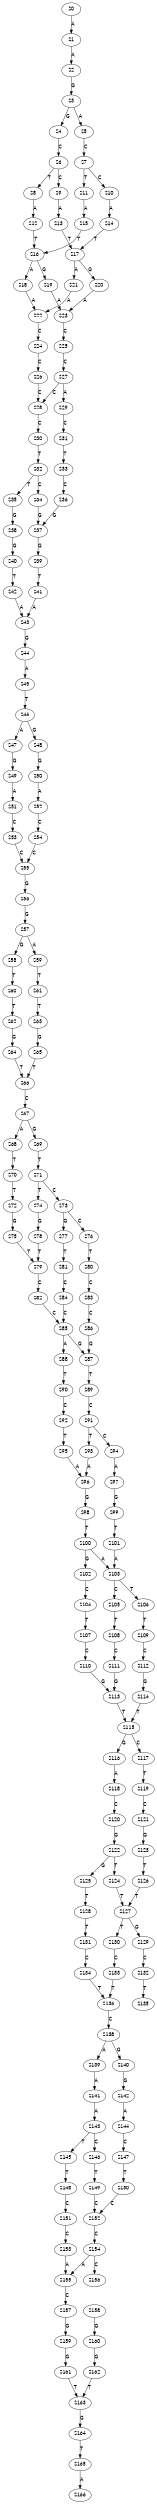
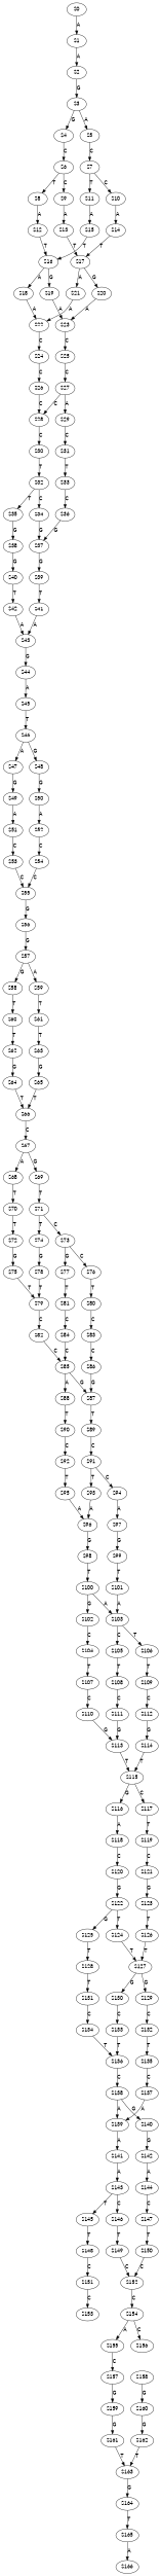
  strict digraph {
    fontname=Lato
    node [fontname=Lato]
    edge [fontname=Lato]
    S0
    S1
    S2
    S3
    S4
    S5
    S6
    S7
    S8
    S9
    S10
    S11
    S12
    S13
    S14
    S15
    S16
    S17
    S18
    S19
    S20
    S21
    S22
    S23
    S24
    S25
    S26
    S27
    S28
    S29
    S30
    S31
    S32
    S33
    S34
    S35
    S36
    S37
    S38
    S39
    S40
    S41
    S42
    S43
    S44
    S45
    S46
    S47
    S48
    S49
    S50
    S51
    S52
    S53
    S54
    S55
    S56
    S57
    S58
    S59
    S60
    S61
    S62
    S63
    S64
    S65
    S66
    S67
    S68
    S69
    S70
    S71
    S72
    S73
    S74
    S75
    S76
    S77
    S78
    S79
    S80
    S81
    S82
    S83
    S84
    S85
    S86
    S87
    S88
    S89
    S90
    S91
    S92
    S93
    S94
    S95
    S96
    S97
    S98
    S99
    S100
    S101
    S102
    S103
    S104
    S105
    S106
    S107
    S108
    S109
    S110
    S111
    S112
    S113
    S114
    S115
    S116
    S117
    S118
    S119
    S120
    S121
    S122
    S123
    S124
    S125
    S126
    S127
    S128
    S129
    S130
    S131
    S132
    S133
    S134
    S135
    S136
+   S137
    S138
    S139
    S140
    S141
    S142
    S143
    S144
    S145
    S146
    S147
    S148
    S149
    S150
    S151
    S152
    S153
    S154
    S155
    S156
    S157
    S159
    S158
    S160
    S161
    S162
    S163
    S164
    S165
    S166
    S0 -> S1 [label=A]
    S1 -> S2 [label=A]
    S2 -> S3 [label=G]
    S3 -> S4 [label=G]
    S3 -> S5 [label=A]
    S4 -> S6 [label=C]
    S5 -> S7 [label=C]
    S6 -> S8 [label=T]
    S6 -> S9 [label=C]
    S7 -> S10 [label=C]
    S7 -> S11 [label=T]
    S8 -> S12 [label=A]
    S9 -> S13 [label=A]
    S10 -> S14 [label=A]
    S11 -> S15 [label=A]
    S12 -> S16 [label=T]
    S13 -> S17 [label=T]
    S14 -> S17 [label=T]
    S15 -> S16 [label=T]
    S16 -> S18 [label=A]
    S16 -> S19 [label=G]
    S17 -> S20 [label=G]
    S17 -> S21 [label=A]
    S18 -> S22 [label=A]
    S19 -> S23 [label=A]
    S20 -> S23 [label=A]
    S21 -> S22 [label=A]
    S22 -> S24 [label=C]
    S23 -> S25 [label=C]
    S24 -> S26 [label=C]
    S25 -> S27 [label=C]
    S26 -> S28 [label=C]
    S27 -> S28 [label=C]
    S27 -> S29 [label=A]
    S28 -> S30 [label=C]
    S29 -> S31 [label=C]
    S30 -> S32 [label=T]
    S31 -> S33 [label=T]
    S32 -> S34 [label=C]
    S32 -> S35 [label=T]
    S33 -> S36 [label=C]
    S34 -> S37 [label=G]
    S35 -> S38 [label=G]
    S36 -> S37 [label=G]
    S37 -> S39 [label=G]
    S38 -> S40 [label=G]
    S39 -> S41 [label=T]
    S40 -> S42 [label=T]
    S41 -> S43 [label=A]
    S42 -> S43 [label=A]
    S43 -> S44 [label=G]
    S44 -> S45 [label=A]
    S45 -> S46 [label=T]
    S46 -> S47 [label=A]
    S46 -> S48 [label=G]
    S47 -> S49 [label=G]
    S48 -> S50 [label=G]
    S49 -> S51 [label=A]
    S50 -> S52 [label=A]
    S51 -> S53 [label=C]
    S52 -> S54 [label=C]
    S53 -> S55 [label=C]
    S54 -> S55 [label=C]
    S55 -> S56 [label=G]
    S56 -> S57 [label=G]
    S57 -> S58 [label=G]
    S57 -> S59 [label=A]
    S58 -> S60 [label=T]
    S59 -> S61 [label=T]
    S60 -> S62 [label=T]
    S61 -> S63 [label=T]
    S62 -> S64 [label=G]
    S63 -> S65 [label=G]
    S64 -> S66 [label=T]
    S65 -> S66 [label=T]
    S66 -> S67 [label=C]
    S67 -> S68 [label=A]
    S67 -> S69 [label=G]
    S68 -> S70 [label=T]
    S69 -> S71 [label=T]
    S70 -> S72 [label=T]
    S71 -> S73 [label=C]
    S71 -> S74 [label=T]
    S72 -> S75 [label=G]
    S73 -> S76 [label=C]
    S73 -> S77 [label=G]
    S74 -> S78 [label=G]
    S75 -> S79 [label=T]
    S76 -> S80 [label=T]
    S77 -> S81 [label=T]
    S78 -> S79 [label=T]
    S79 -> S82 [label=C]
    S80 -> S83 [label=C]
    S81 -> S84 [label=C]
    S82 -> S85 [label=C]
    S83 -> S86 [label=C]
    S84 -> S85 [label=C]
    S85 -> S87 [label=G]
    S85 -> S88 [label=A]
    S86 -> S87 [label=G]
    S87 -> S89 [label=T]
    S88 -> S90 [label=T]
    S89 -> S91 [label=C]
    S90 -> S92 [label=C]
    S91 -> S93 [label=T]
    S91 -> S94 [label=C]
    S92 -> S95 [label=T]
    S93 -> S96 [label=A]
    S94 -> S97 [label=A]
    S95 -> S96 [label=A]
    S96 -> S98 [label=G]
    S97 -> S99 [label=G]
    S98 -> S100 [label=T]
    S99 -> S101 [label=T]
    S100 -> S102 [label=G]
    S100 -> S103 [label=A]
    S101 -> S103 [label=A]
    S102 -> S104 [label=C]
    S103 -> S105 [label=C]
    S103 -> S106 [label=T]
    S104 -> S107 [label=T]
    S105 -> S108 [label=T]
    S106 -> S109 [label=T]
    S107 -> S110 [label=C]
    S108 -> S111 [label=C]
    S109 -> S112 [label=C]
    S110 -> S113 [label=G]
    S111 -> S113 [label=G]
    S112 -> S114 [label=G]
    S113 -> S115 [label=T]
    S114 -> S115 [label=T]
    S115 -> S116 [label=G]
    S115 -> S117 [label=C]
    S116 -> S118 [label=A]
    S117 -> S119 [label=T]
    S118 -> S120 [label=C]
    S119 -> S121 [label=C]
    S120 -> S122 [label=G]
    S121 -> S123 [label=G]
    S122 -> S124 [label=T]
    S122 -> S125 [label=G]
    S123 -> S126 [label=T]
    S124 -> S127 [label=T]
    S125 -> S128 [label=T]
    S126 -> S127 [label=T]
    S127 -> S129 [label=G]
-   S127 -> S130 [label=T]
+   S127 -> S130 [label=G]
    S128 -> S131 [label=T]
    S129 -> S132 [label=C]
    S130 -> S133 [label=C]
    S131 -> S134 [label=C]
    S132 -> S135 [label=T]
    S133 -> S136 [label=T]
    S134 -> S136 [label=T]
+   S135 -> S137 [label=C]
    S136 -> S138 [label=C]
+   S137 -> S139 [label=A]
    S138 -> S139 [label=A]
    S138 -> S140 [label=G]
    S139 -> S141 [label=A]
    S140 -> S142 [label=G]
    S141 -> S143 [label=A]
    S142 -> S144 [label=A]
    S143 -> S145 [label=T]
    S143 -> S146 [label=C]
    S144 -> S147 [label=C]
    S145 -> S148 [label=T]
    S146 -> S149 [label=T]
    S147 -> S150 [label=T]
    S148 -> S151 [label=C]
    S149 -> S152 [label=C]
    S150 -> S152 [label=C]
    S151 -> S153 [label=C]
    S152 -> S154 [label=C]
-   S153 -> S155 [label=A]
    S154 -> S155 [label=A]
    S154 -> S156 [label=C]
    S155 -> S157 [label=C]
    S157 -> S159 [label=G]
    S159 -> S161 [label=G]
    S158 -> S160 [label=G]
    S160 -> S162 [label=G]
    S161 -> S163 [label=T]
    S162 -> S163 [label=T]
    S163 -> S164 [label=G]
    S164 -> S165 [label=T]
    S165 -> S166 [label=A]
  }
